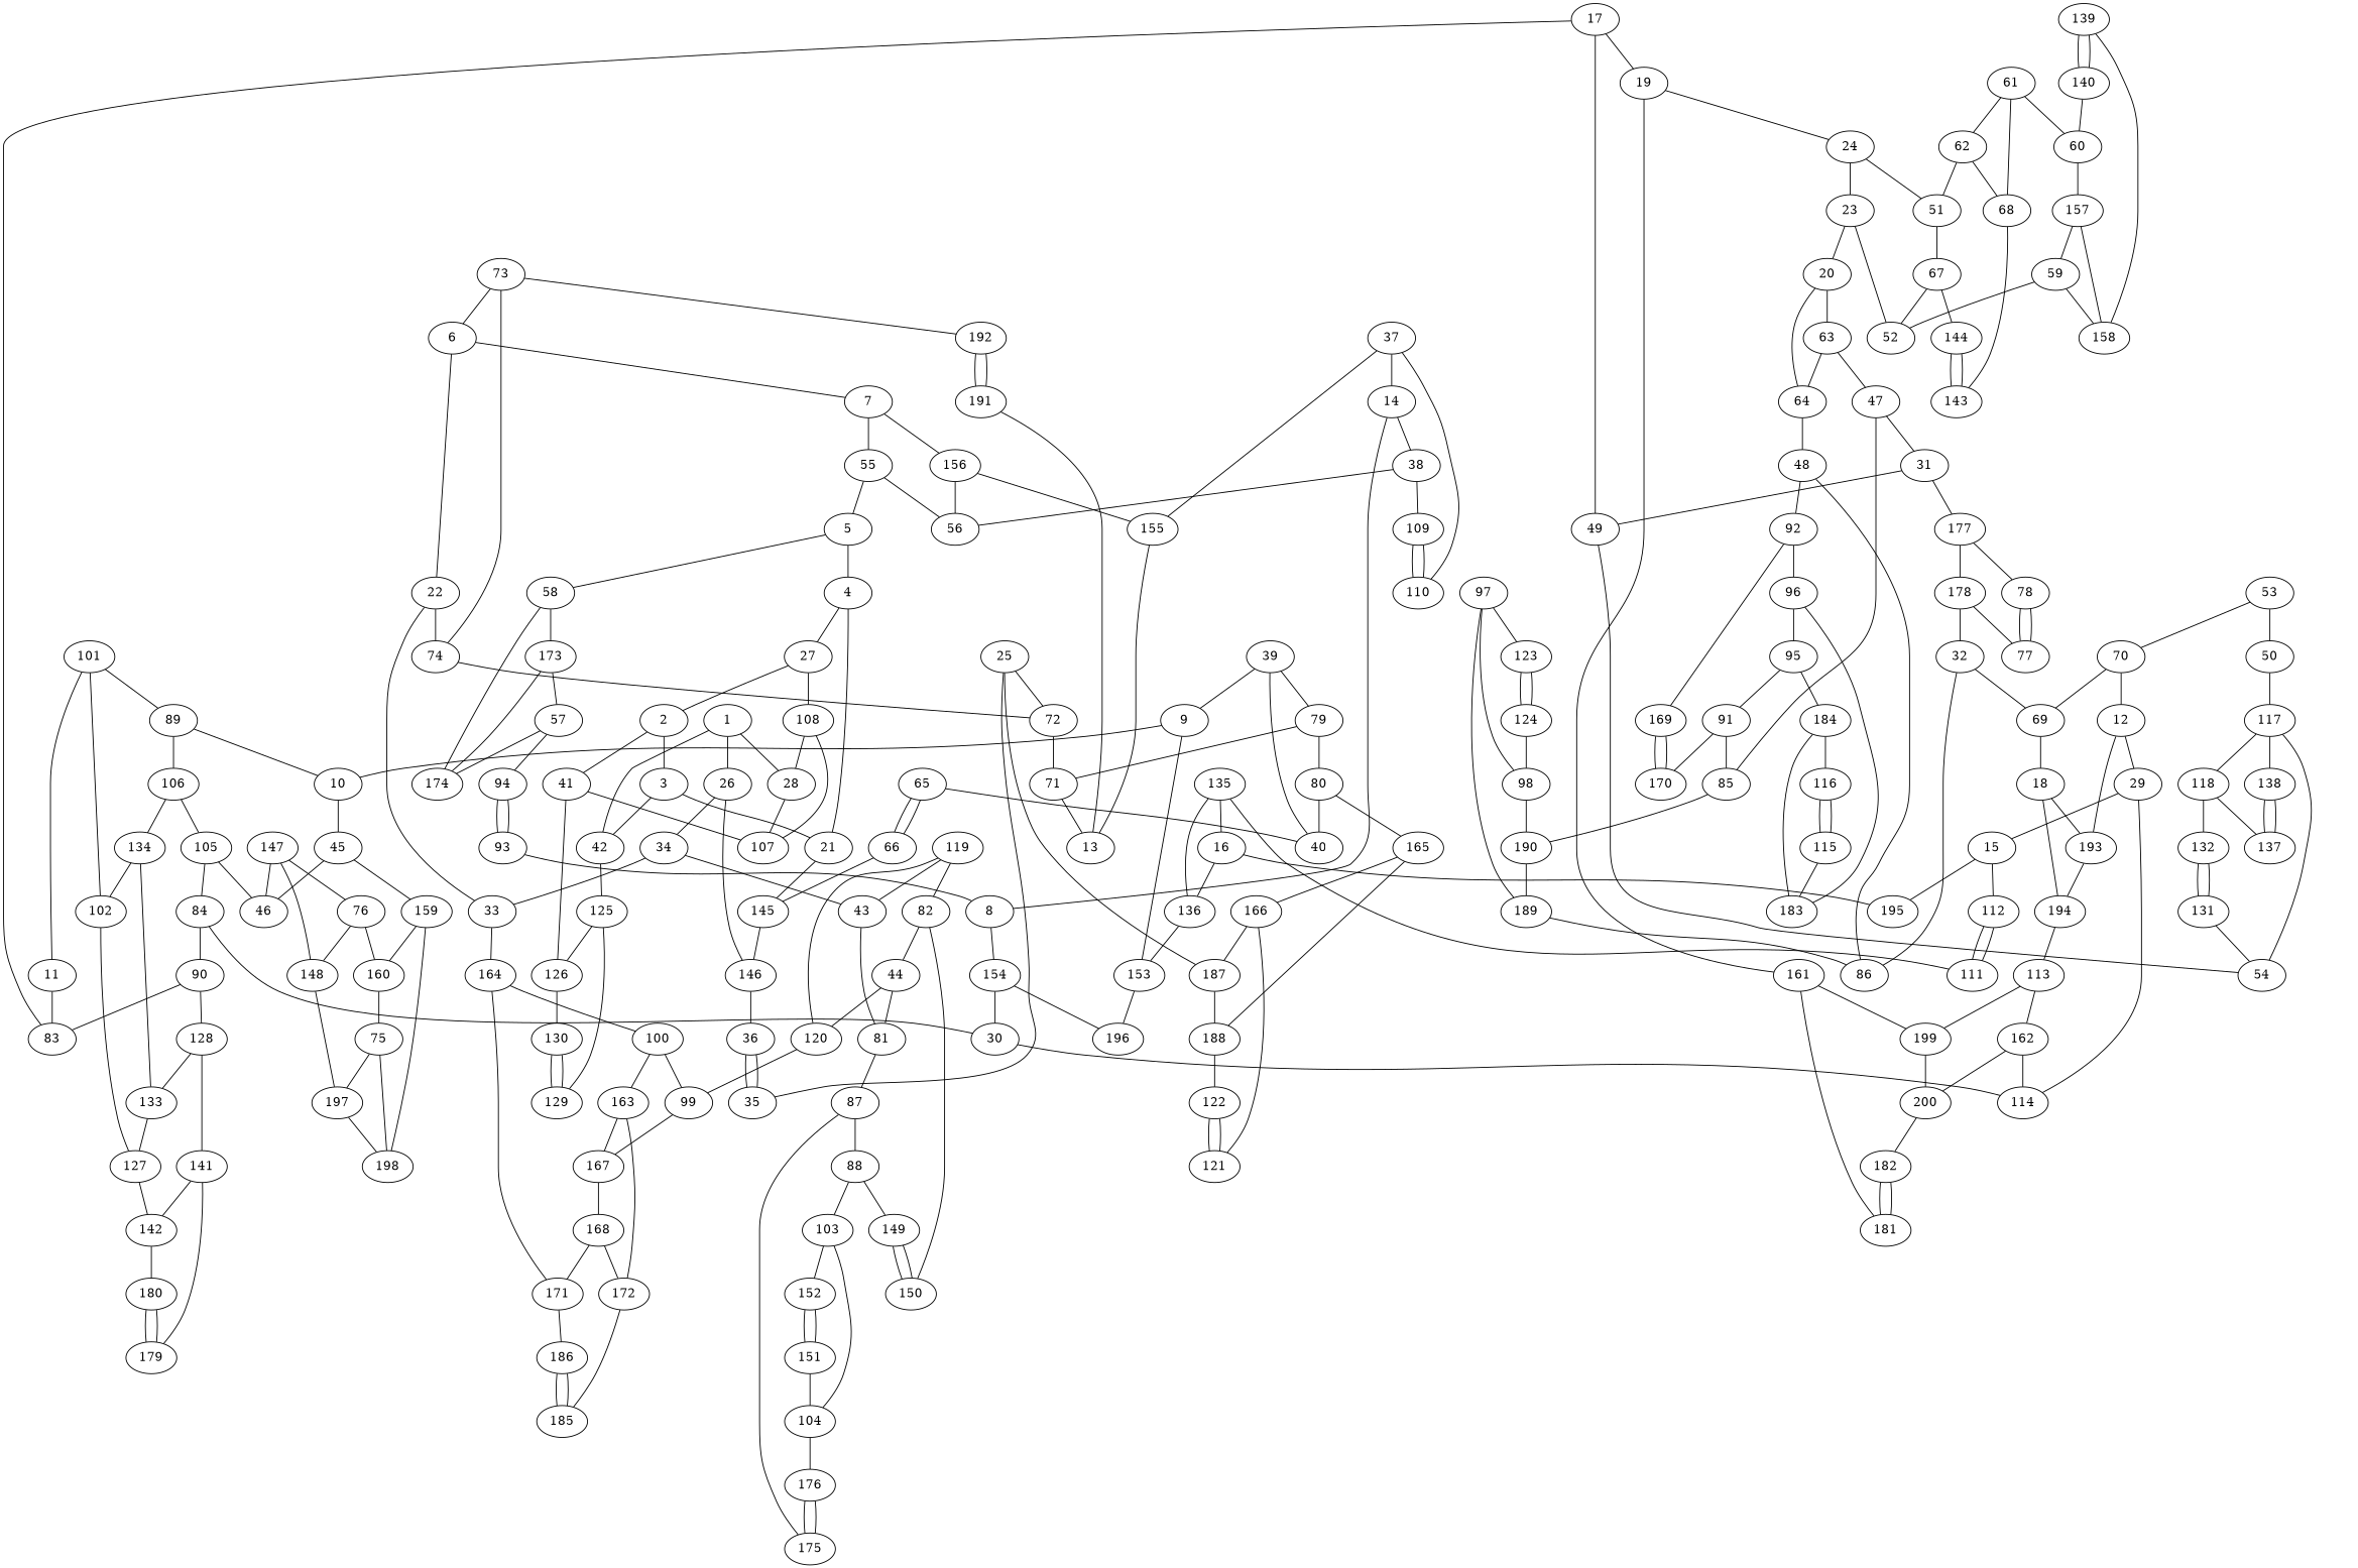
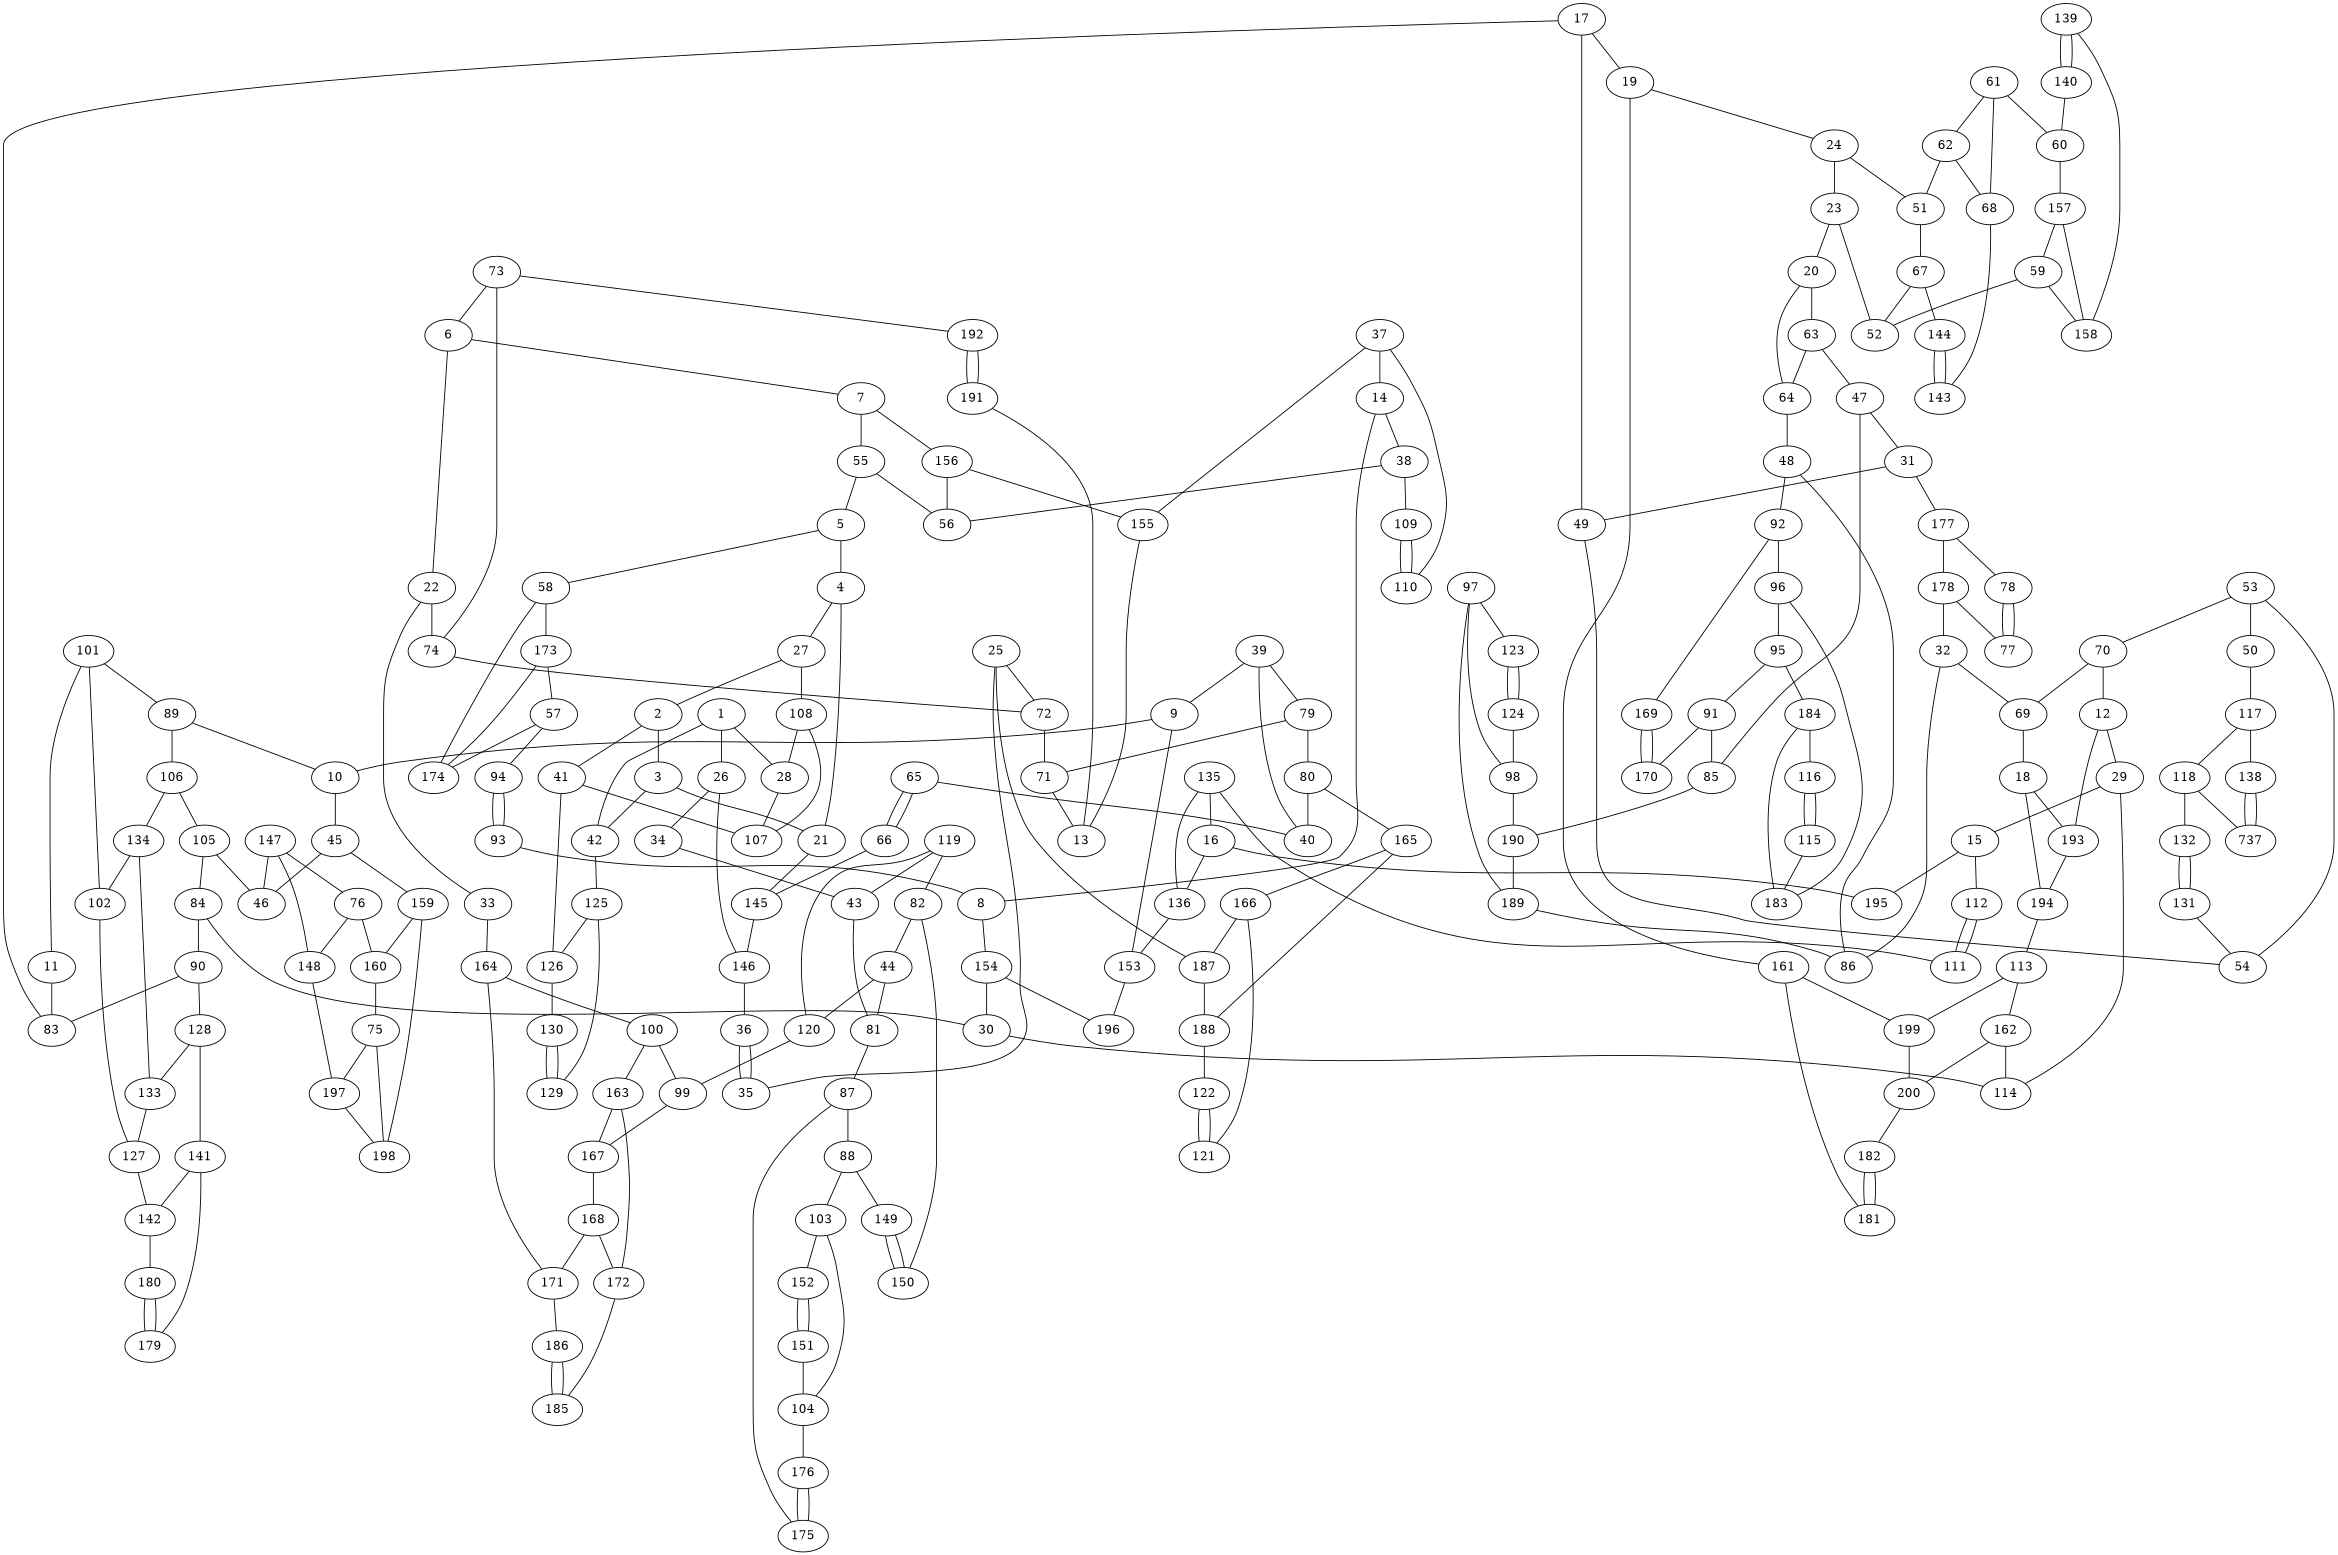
  graph {
    17
    19
    49
    83
    24
    161
    54
    23
    51
    199
    181
    20
    52
    67
    200
    63
    64
    144
    47
    48
    31
    85
    92
    86
    177
    190
    178
    78
    189
    32
    77
    96
    169
    65
    66
    40
    145
    146
    36
    61
    62
    68
    60
    143
    157
    158
    59
    73
    6
    74
    192
    22
    7
    72
    191
    33
    55
    156
    71
    13
    164
    5
    56
    155
    100
    171
    39
    79
    9
    80
    10
    153
    165
    45
    196
    166
    188
    187
    121
    122
    95
    183
    170
    91
    184
    116
    115
    1
    26
    28
    42
    34
    107
    125
    43
    126
    129
    81
    35
    87
    99
    163
    186
    4
    58
    27
    21
    173
    174
    108
    2
    57
    41
    3
    130
    37
    14
    110
    38
    8
    109
    154
    30
    119
    82
    120
    44
    150
    167
    88
    175
    168
    97
    123
    98
    124
    53
    50
    70
    117
    12
    69
    118
    138
    11
    29
    193
    18
    132
-   137
+   137 [label=737]
    131
    101
    89
    102
    106
    127
    134
    105
    142
    133
    84
    46
    159
    90
    180
    128
    114
    141
    179
    135
    16
    136
    111
    195
    139
    140
    147
    76
    148
    160
    197
    75
    198
    149
    103
    152
    104
    151
    176
    15
    194
    112
    113
    25
    172
    185
    94
    93
    162
    182
    17 -- 19
    17 -- 49
    17 -- 83
    19 -- 24
    19 -- 161
    49 -- 54
    24 -- 23
    24 -- 51
    161 -- 199
    161 -- 181
    23 -- 20
    23 -- 52
    51 -- 67
    199 -- 200
    20 -- 63
    20 -- 64
    67 -- 52
    67 -- 144
    200 -- 182
    63 -- 64
    63 -- 47
    64 -- 48
    144 -- 143
    144 -- 143
    47 -- 31
    47 -- 85
    48 -- 92
    48 -- 86
    31 -- 49
    31 -- 177
    85 -- 190
    92 -- 96
    92 -- 169
    177 -- 178
    177 -- 78
    190 -- 189
    178 -- 32
    178 -- 77
    78 -- 77
    78 -- 77
    189 -- 86
    32 -- 86
    32 -- 69
    96 -- 95
    96 -- 183
    169 -- 170
    169 -- 170
    65 -- 66
    65 -- 66
    65 -- 40
    66 -- 145
    145 -- 146
    146 -- 36
    36 -- 35
    36 -- 35
    61 -- 62
    61 -- 68
    61 -- 60
    62 -- 51
    62 -- 68
    68 -- 143
    60 -- 157
    157 -- 158
    157 -- 59
    59 -- 52
    59 -- 158
    73 -- 6
    73 -- 74
    73 -- 192
    6 -- 22
    6 -- 7
    74 -- 72
    192 -- 191
    192 -- 191
    22 -- 74
    22 -- 33
    7 -- 55
    7 -- 156
    72 -- 71
    191 -- 13
    33 -- 164
    55 -- 5
    55 -- 56
    156 -- 56
    156 -- 155
    71 -- 13
    164 -- 100
    164 -- 171
    5 -- 4
    5 -- 58
    155 -- 13
    100 -- 99
    100 -- 163
    171 -- 186
    39 -- 40
    39 -- 79
    39 -- 9
    79 -- 71
    79 -- 80
    9 -- 10
    9 -- 153
    80 -- 40
    80 -- 165
    10 -- 45
    153 -- 196
    165 -- 166
    165 -- 188
    45 -- 46
    45 -- 159
    166 -- 187
    166 -- 121
    188 -- 122
    187 -- 188
    122 -- 121
    122 -- 121
    95 -- 91
    95 -- 184
    91 -- 85
    91 -- 170
    184 -- 183
    184 -- 116
    116 -- 115
    116 -- 115
    115 -- 183
    1 -- 26
    1 -- 28
    1 -- 42
    26 -- 146
    26 -- 34
    28 -- 107
    42 -- 125
-   34 -- 33
    34 -- 43
    125 -- 126
    125 -- 129
    43 -- 81
    126 -- 130
    81 -- 87
    87 -- 88
    87 -- 175
    99 -- 167
    163 -- 167
    163 -- 172
    186 -- 185
    186 -- 185
    4 -- 27
    4 -- 21
    58 -- 173
    58 -- 174
    27 -- 108
    27 -- 2
    21 -- 145
    173 -- 174
    173 -- 57
    108 -- 28
    108 -- 107
    2 -- 41
    2 -- 3
    57 -- 174
    57 -- 94
    41 -- 107
    41 -- 126
    3 -- 42
    3 -- 21
    130 -- 129
    130 -- 129
    37 -- 155
    37 -- 14
    37 -- 110
    14 -- 38
    14 -- 8
    38 -- 56
    38 -- 109
    8 -- 154
    109 -- 110
    109 -- 110
    154 -- 196
    154 -- 30
    30 -- 114
    119 -- 43
    119 -- 82
    119 -- 120
    82 -- 44
    82 -- 150
    120 -- 99
    44 -- 81
    44 -- 120
    167 -- 168
    88 -- 149
    88 -- 103
    168 -- 171
    168 -- 172
    97 -- 189
    97 -- 123
    97 -- 98
    123 -- 124
    123 -- 124
    98 -- 190
    124 -- 98
-   117 -- 54
+   53 -- 54
    53 -- 50
    53 -- 70
    50 -- 117
    70 -- 12
    70 -- 69
    117 -- 118
    117 -- 138
    12 -- 29
    12 -- 193
    69 -- 18
    118 -- 132
    118 -- 137
    138 -- 137
    138 -- 137
    11 -- 83
    29 -- 114
    29 -- 15
    193 -- 194
    18 -- 193
    18 -- 194
    132 -- 131
    132 -- 131
    131 -- 54
    101 -- 11
    101 -- 89
    101 -- 102
    89 -- 10
    89 -- 106
    102 -- 127
    106 -- 134
    106 -- 105
    127 -- 142
    134 -- 102
    134 -- 133
    105 -- 84
    105 -- 46
    142 -- 180
    133 -- 127
    84 -- 30
    84 -- 90
    159 -- 160
    159 -- 198
    90 -- 83
    90 -- 128
    180 -- 179
    180 -- 179
    128 -- 133
    128 -- 141
    141 -- 142
    141 -- 179
    135 -- 16
    135 -- 136
    135 -- 111
    16 -- 136
    16 -- 195
    136 -- 153
    139 -- 158
    139 -- 140
    139 -- 140
    140 -- 60
    147 -- 46
    147 -- 76
    147 -- 148
    76 -- 148
    76 -- 160
    148 -- 197
    160 -- 75
    197 -- 198
    75 -- 197
    75 -- 198
    149 -- 150
    149 -- 150
    103 -- 152
    103 -- 104
    152 -- 151
    152 -- 151
    104 -- 176
    151 -- 104
    176 -- 175
    176 -- 175
    15 -- 195
    15 -- 112
    194 -- 113
    112 -- 111
    112 -- 111
    113 -- 199
    113 -- 162
    25 -- 72
    25 -- 187
    25 -- 35
    172 -- 185
    94 -- 93
    94 -- 93
    93 -- 8
    162 -- 200
    162 -- 114
    182 -- 181
    182 -- 181
  }
